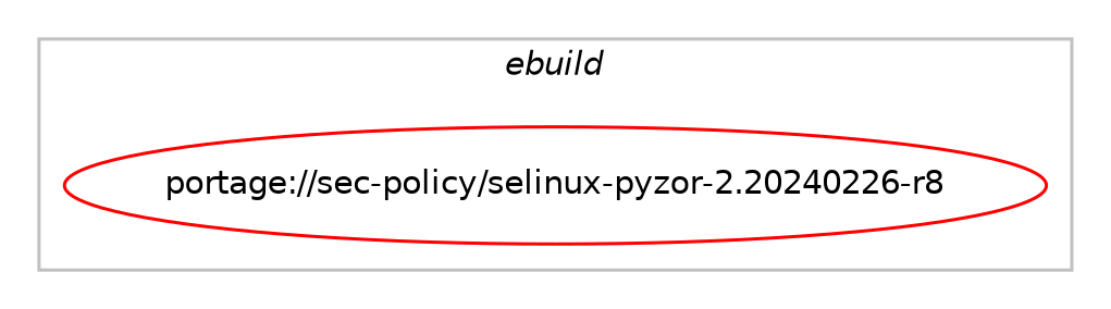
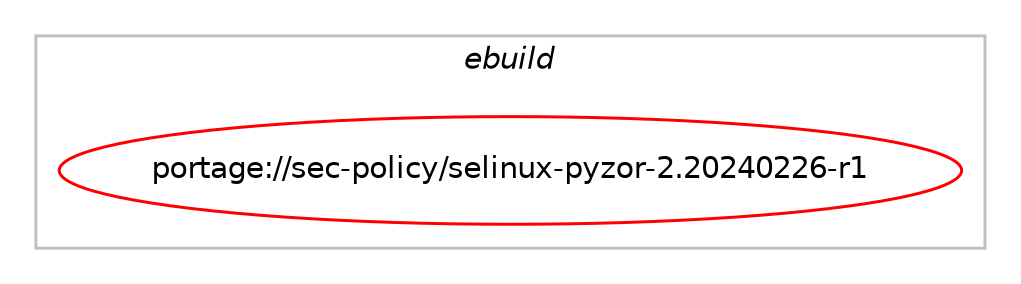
  digraph {
    compound=true
    concentrate=true
    fontname=Helvetica
    fontsize=10
    newrank=true
    rankdir=LR
    ranksep=1.5
-   n1 [color=red fontname=Helvetica fontsize=10 label="portage://sec-policy/selinux-pyzor-2.20240226-r8" width=4]
+   n1 [color=red fontname=Helvetica fontsize=10 label="portage://sec-policy/selinux-pyzor-2.20240226-r1" width=4]
    subgraph cluster_1 {
      color=gray
      label=<<i>ebuild</i>>
      n1
    }
    subgraph cluster_2 {
      color=gray
      label=<<i>dependencies</i>>
      subgraph cluster_3 {
        color=gray
        fillcolor="#eeeeee"
        label=<<i>compile</i>>
        style=filled
      }
      subgraph cluster_4 {
        color=gray
        fillcolor="#eeeeee"
        label=<<i>compile and run</i>>
        style=filled
      }
      subgraph cluster_5 {
        color=gray
        fillcolor="#eeeeee"
        label=<<i>run</i>>
        style=filled
      }
    }
    subgraph cluster_6 {
      color=gray
      label=<<i>candidates</i>>
      rank=same
    }
  }
